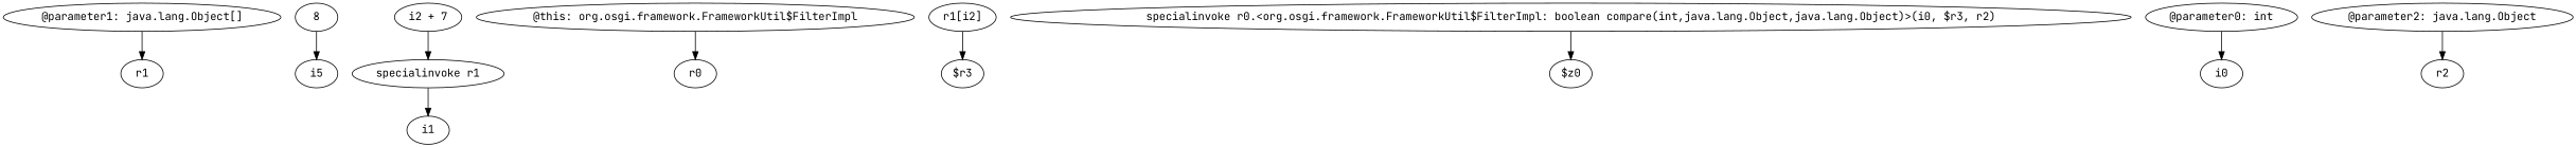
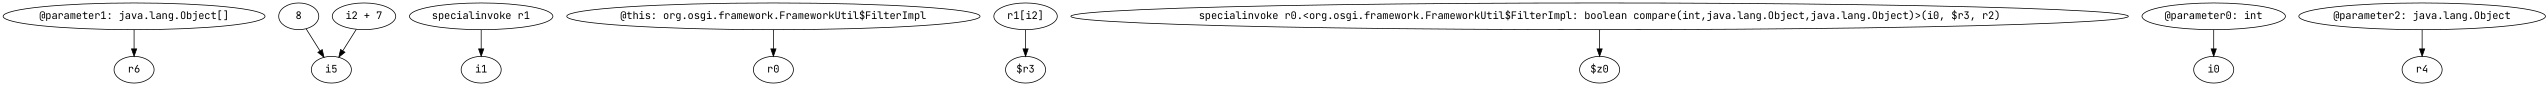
  digraph {
    fontname="JetBrains Mono"
    node [fontname="JetBrains Mono"]
    edge [fontname="JetBrains Mono"]
    n1 [label="@parameter1: java.lang.Object[]"]
-   n2 [label=r1]
+   n2 [label=r6]
    n3 [label=8]
    n4 [label=i5]
    n5 [label="specialinvoke r1"]
    n6 [label=i1]
    n7 [label="i2 + 7"]
    n8 [label="@this: org.osgi.framework.FrameworkUtil$FilterImpl"]
    n9 [label=r0]
    n10 [label="r1[i2]"]
    n11 [label="$r3"]
    n12 [label="specialinvoke r0.<org.osgi.framework.FrameworkUtil$FilterImpl: boolean compare(int,java.lang.Object,java.lang.Object)>(i0, $r3, r2)"]
    n13 [label="$z0"]
    n14 [label="@parameter0: int"]
    n15 [label=i0]
    n16 [label="@parameter2: java.lang.Object"]
-   n17 [label=r2]
+   n17 [label=r4]
    n1 -> n2
    n3 -> n4
    n5 -> n6
-   n7 -> n5
+   n7 -> n4
    n8 -> n9
    n10 -> n11
    n12 -> n13
    n14 -> n15
    n16 -> n17
  }
